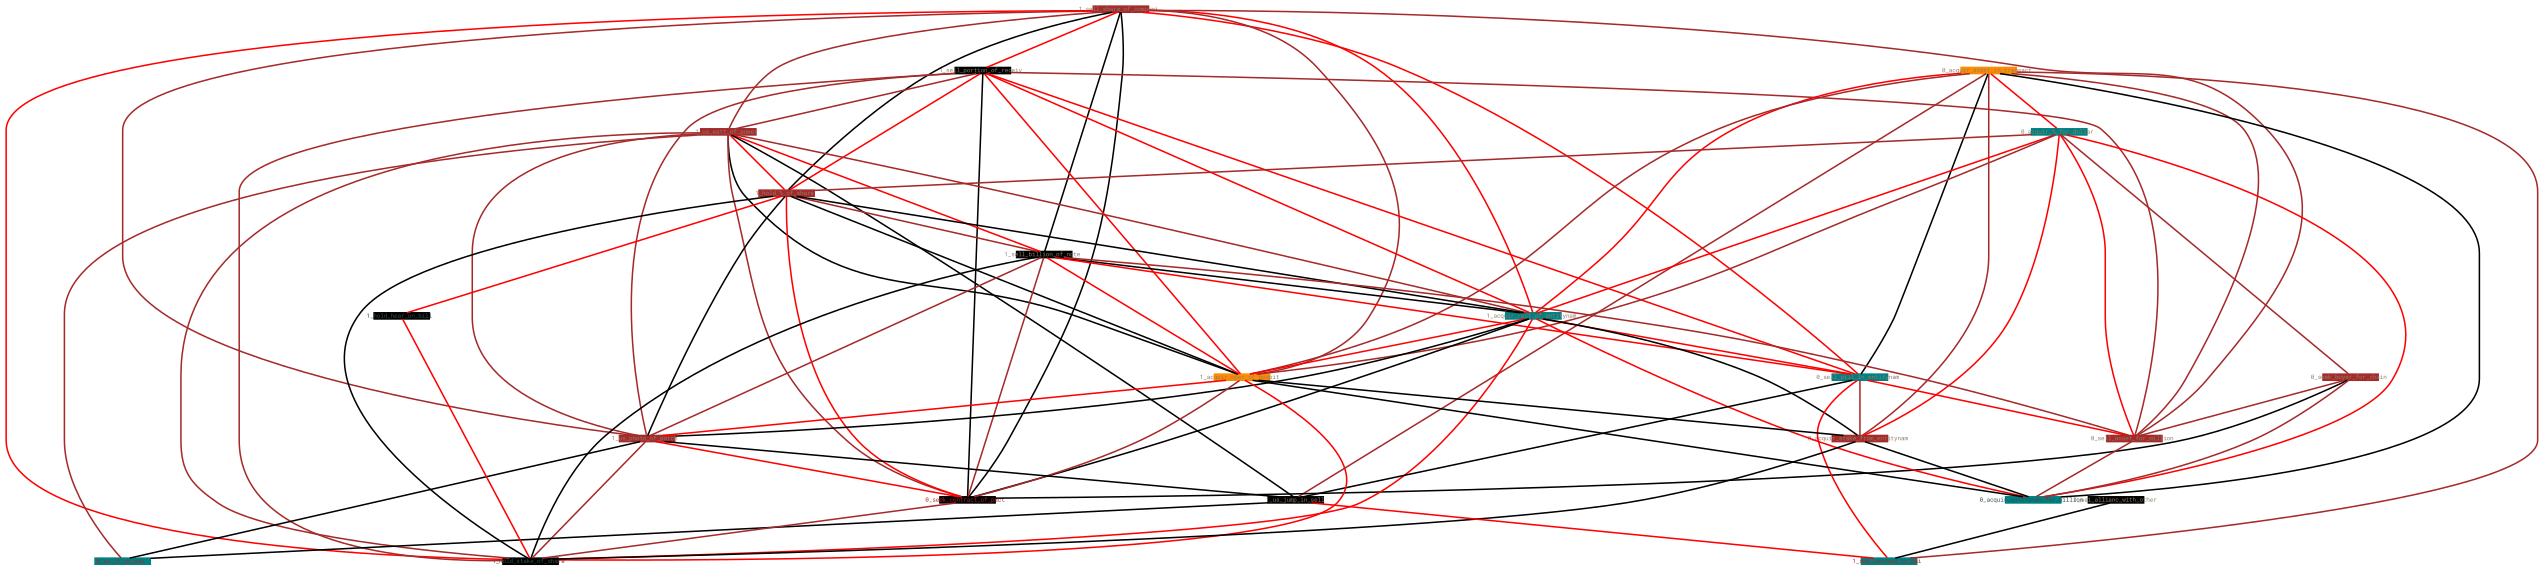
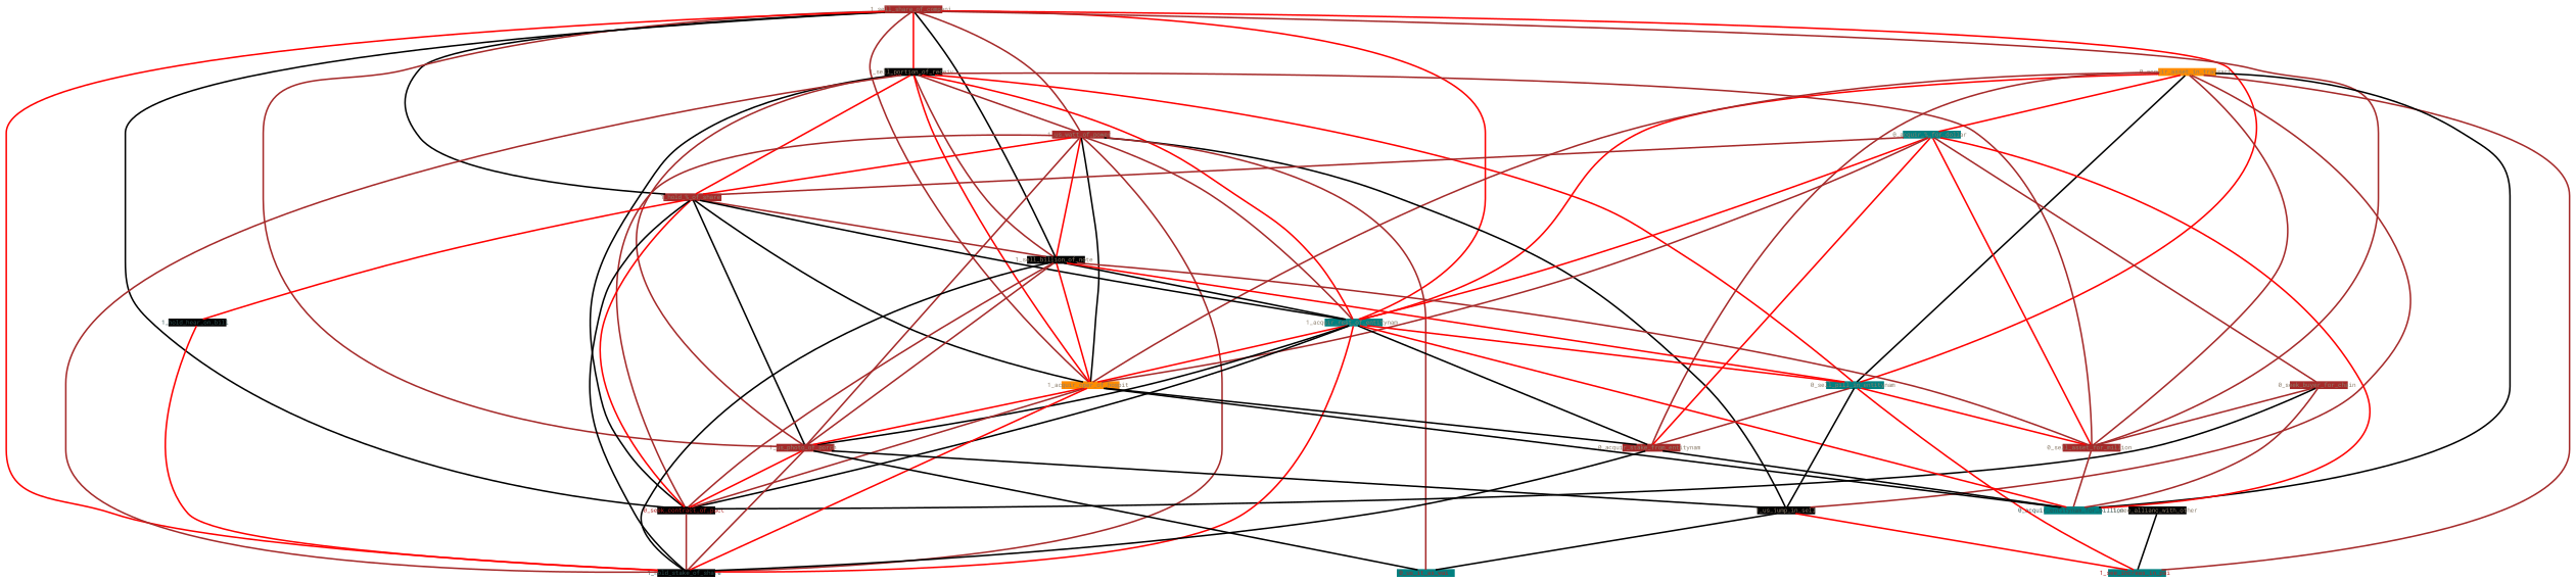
  graph {
    fontname="Roboto Mono"
    node [color=brown fixedsize=true fontcolor="#8b7d6b" fontname="Roboto Mono" fontsize=4 shape=polygon style=filled]
    edge [color=brown fontname="Roboto Mono" w=1]
    "1_sell_share_of_compani " [height=.06 width=.5]
    "1_sell_portion_of_receiv " [color=black height=.06 width=.5]
    "0_acquir_asset_in_transact " [color=darkorange height=.06 width=.5]
    "1_us_watt_of_power " [height=.06 width=.5]
    "0_acquir_%_for_dollar " [color=teal height=.06 width=.5]
    "1_hold_%_of_share " [height=.06 width=.5]
-   "1_see_allianc_with_other " [color=black height=.06 width=.5 label="1_wai_allianc_with_other"]
+   "1_see_allianc_with_other " [color=black height=.06 width=.5]
    "1_sell_billion_of_note " [color=black height=.06 width=.5]
    "0_seek_buyer_for_chain " [height=.06 width=.5]
    "1_acquir_rest_of_entitynam " [color=teal height=.06 width=.5]
    "0_sell_pill_in_entitynam " [color=teal height=.06 width=.5]
    "1_acquir_oper_of_hospit " [color=darkorange height=.06 width=.5]
    "1_us_photo_of_porch " [height=.06 width=.5]
    "0_acquir_stake_from_entitynam " [height=.06 width=.5]
    n15 [color=black height=.06 label="1_us_jump_in_sell" width=.5]
    "0_sell_asset_for_million " [height=.06 width=.5]
    "0_seek_contract_of_pact " [color=black fontcolor="#b22222" height=.06 width=.5]
    "0_us_it_as_wai " [color=teal fontcolor="#b22222" height=.06 width=.5]
    "1_see_increas_in_pai " [color=teal fontcolor="#b22222" height=.06 width=.5]
    "1_hold_stake_of_share " [color=black fontcolor="#2f4f4f" height=.06 width=.5]
    "0_acquir_entitynam_for_billion " [color=teal fontcolor="#2f4f4f" height=.06 width=.5]
    "1_hold_hear_on_bill " [color=black fontcolor="#2f4f4f" height=.06 width=.5]
    subgraph sub_1 {
      "1_sell_share_of_compani "
      "1_sell_portion_of_receiv "
      "0_acquir_asset_in_transact "
      "1_us_watt_of_power "
      "0_acquir_%_for_dollar "
      "1_hold_%_of_share "
      "1_see_allianc_with_other "
      "1_sell_billion_of_note "
      "0_seek_buyer_for_chain "
      "1_acquir_rest_of_entitynam "
      "0_sell_pill_in_entitynam "
      "1_acquir_oper_of_hospit "
      "1_us_photo_of_porch "
      "0_acquir_stake_from_entitynam "
      n15
      "0_sell_asset_for_million "
    }
    subgraph sub_2 {
      "0_seek_contract_of_pact "
      "0_us_it_as_wai "
      "1_see_increas_in_pai "
    }
    "1_sell_share_of_compani " -- "1_sell_portion_of_receiv " [color=red w=2]
    "1_sell_share_of_compani " -- "1_us_watt_of_power "
    "1_sell_share_of_compani " -- "1_hold_%_of_share " [color=black]
    "1_sell_share_of_compani " -- "1_sell_billion_of_note " [color=black w=2]
    "1_sell_share_of_compani " -- "1_acquir_rest_of_entitynam " [color=red]
    "1_sell_share_of_compani " -- "0_sell_pill_in_entitynam " [color=red]
    "1_sell_share_of_compani " -- "1_acquir_oper_of_hospit "
    "1_sell_share_of_compani " -- "1_us_photo_of_porch "
    "1_sell_share_of_compani " -- "0_sell_asset_for_million "
    "1_sell_share_of_compani " -- "0_seek_contract_of_pact " [color=black]
    "1_sell_share_of_compani " -- "1_hold_stake_of_share " [color=red]
    "1_sell_portion_of_receiv " -- "1_us_watt_of_power "
    "1_sell_portion_of_receiv " -- "1_hold_%_of_share " [color=red]
+   "1_sell_portion_of_receiv " -- "1_sell_billion_of_note " [w=2]
    "1_sell_portion_of_receiv " -- "1_acquir_rest_of_entitynam " [color=red]
    "1_sell_portion_of_receiv " -- "0_sell_pill_in_entitynam " [color=red]
    "1_sell_portion_of_receiv " -- "1_acquir_oper_of_hospit " [color=red]
    "1_sell_portion_of_receiv " -- "1_us_photo_of_porch "
    "1_sell_portion_of_receiv " -- "0_sell_asset_for_million "
    "1_sell_portion_of_receiv " -- "0_seek_contract_of_pact " [color=black]
    "1_sell_portion_of_receiv " -- "1_hold_stake_of_share "
    "0_acquir_asset_in_transact " -- "0_acquir_%_for_dollar " [color=red]
    "0_acquir_asset_in_transact " -- "1_acquir_rest_of_entitynam " [color=red]
    "0_acquir_asset_in_transact " -- "0_sell_pill_in_entitynam " [color=black]
    "0_acquir_asset_in_transact " -- "1_acquir_oper_of_hospit "
    "0_acquir_asset_in_transact " -- "0_acquir_stake_from_entitynam "
    "0_acquir_asset_in_transact " -- n15
    "0_acquir_asset_in_transact " -- "0_sell_asset_for_million "
    "0_acquir_asset_in_transact " -- "1_see_increas_in_pai "
    "0_acquir_asset_in_transact " -- "0_acquir_entitynam_for_billion " [color=black]
    "1_us_watt_of_power " -- "1_hold_%_of_share " [color=red]
    "1_us_watt_of_power " -- "1_sell_billion_of_note " [color=red]
    "1_us_watt_of_power " -- "1_acquir_rest_of_entitynam "
    "1_us_watt_of_power " -- "1_acquir_oper_of_hospit " [color=black]
    "1_us_watt_of_power " -- "1_us_photo_of_porch " [w=2]
    "1_us_watt_of_power " -- n15 [color=black]
    "1_us_watt_of_power " -- "0_seek_contract_of_pact "
    "1_us_watt_of_power " -- "0_us_it_as_wai "
    "1_us_watt_of_power " -- "1_hold_stake_of_share "
    "0_acquir_%_for_dollar " -- "1_hold_%_of_share "
    "0_acquir_%_for_dollar " -- "0_seek_buyer_for_chain "
    "0_acquir_%_for_dollar " -- "1_acquir_rest_of_entitynam " [color=red]
    "0_acquir_%_for_dollar " -- "1_acquir_oper_of_hospit "
    "0_acquir_%_for_dollar " -- "0_acquir_stake_from_entitynam " [color=red]
    "0_acquir_%_for_dollar " -- "0_sell_asset_for_million " [color=red]
    "0_acquir_%_for_dollar " -- "0_acquir_entitynam_for_billion " [color=red w=2]
    "1_hold_%_of_share " -- "1_sell_billion_of_note "
    "1_hold_%_of_share " -- "1_acquir_rest_of_entitynam " [color=black]
    "1_hold_%_of_share " -- "1_acquir_oper_of_hospit " [color=black]
    "1_hold_%_of_share " -- "1_us_photo_of_porch " [color=black]
    "1_hold_%_of_share " -- "0_seek_contract_of_pact " [color=red]
    "1_hold_%_of_share " -- "1_hold_stake_of_share " [color=black w=3]
    "1_hold_%_of_share " -- "1_hold_hear_on_bill " [color=red]
    "1_see_allianc_with_other " -- "1_see_increas_in_pai " [color=black]
    "1_sell_billion_of_note " -- "1_acquir_rest_of_entitynam " [color=black]
    "1_sell_billion_of_note " -- "0_sell_pill_in_entitynam " [color=red]
    "1_sell_billion_of_note " -- "1_acquir_oper_of_hospit " [color=red]
    "1_sell_billion_of_note " -- "1_us_photo_of_porch "
    "1_sell_billion_of_note " -- "0_sell_asset_for_million "
    "1_sell_billion_of_note " -- "0_seek_contract_of_pact "
    "1_sell_billion_of_note " -- "1_hold_stake_of_share " [color=black]
    "0_seek_buyer_for_chain " -- "0_sell_asset_for_million "
    "0_seek_buyer_for_chain " -- "0_seek_contract_of_pact " [color=black]
    "0_seek_buyer_for_chain " -- "0_acquir_entitynam_for_billion "
    "1_acquir_rest_of_entitynam " -- "0_sell_pill_in_entitynam " [color=red]
    "1_acquir_rest_of_entitynam " -- "1_acquir_oper_of_hospit " [color=red w=2]
    "1_acquir_rest_of_entitynam " -- "1_us_photo_of_porch " [color=black]
    "1_acquir_rest_of_entitynam " -- "0_acquir_stake_from_entitynam " [color=black w=2]
    "1_acquir_rest_of_entitynam " -- "0_seek_contract_of_pact " [color=black]
    "1_acquir_rest_of_entitynam " -- "1_hold_stake_of_share " [color=red]
    "1_acquir_rest_of_entitynam " -- "0_acquir_entitynam_for_billion " [color=red]
    "0_sell_pill_in_entitynam " -- "0_acquir_stake_from_entitynam "
    "0_sell_pill_in_entitynam " -- n15 [color=black]
    "0_sell_pill_in_entitynam " -- "0_sell_asset_for_million " [color=red]
    "0_sell_pill_in_entitynam " -- "1_see_increas_in_pai " [color=red]
    "1_acquir_oper_of_hospit " -- "1_us_photo_of_porch " [color=red]
    "1_acquir_oper_of_hospit " -- "0_acquir_stake_from_entitynam " [color=black]
    "1_acquir_oper_of_hospit " -- "0_seek_contract_of_pact "
    "1_acquir_oper_of_hospit " -- "1_hold_stake_of_share " [color=red]
    "1_acquir_oper_of_hospit " -- "0_acquir_entitynam_for_billion " [color=black]
    "1_us_photo_of_porch " -- n15 [color=black]
    "1_us_photo_of_porch " -- "0_seek_contract_of_pact " [color=red]
    "1_us_photo_of_porch " -- "0_us_it_as_wai " [color=black]
    "1_us_photo_of_porch " -- "1_hold_stake_of_share "
    "0_acquir_stake_from_entitynam " -- "1_hold_stake_of_share " [color=black]
    "0_acquir_stake_from_entitynam " -- "0_acquir_entitynam_for_billion " [color=black]
    n15 -- "0_us_it_as_wai " [color=black]
    n15 -- "1_see_increas_in_pai " [color=red]
    "0_sell_asset_for_million " -- "0_acquir_entitynam_for_billion "
    "0_seek_contract_of_pact " -- "1_hold_stake_of_share "
    "1_hold_hear_on_bill " -- "1_hold_stake_of_share " [color=red]
  }
